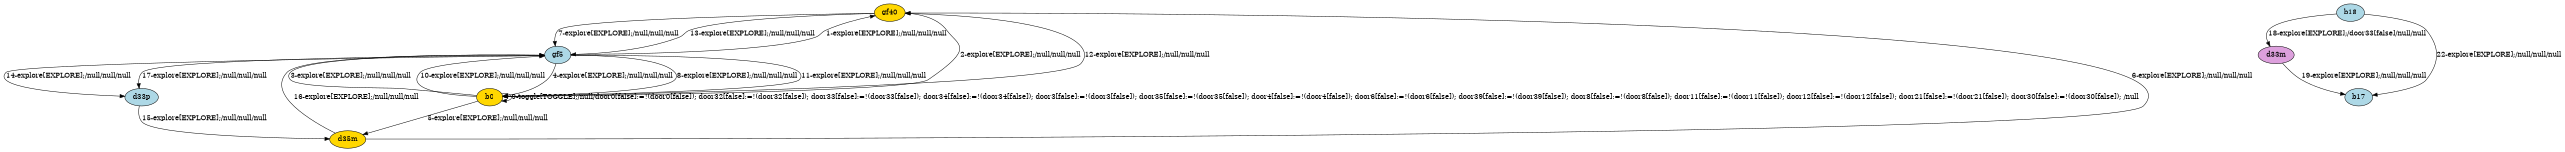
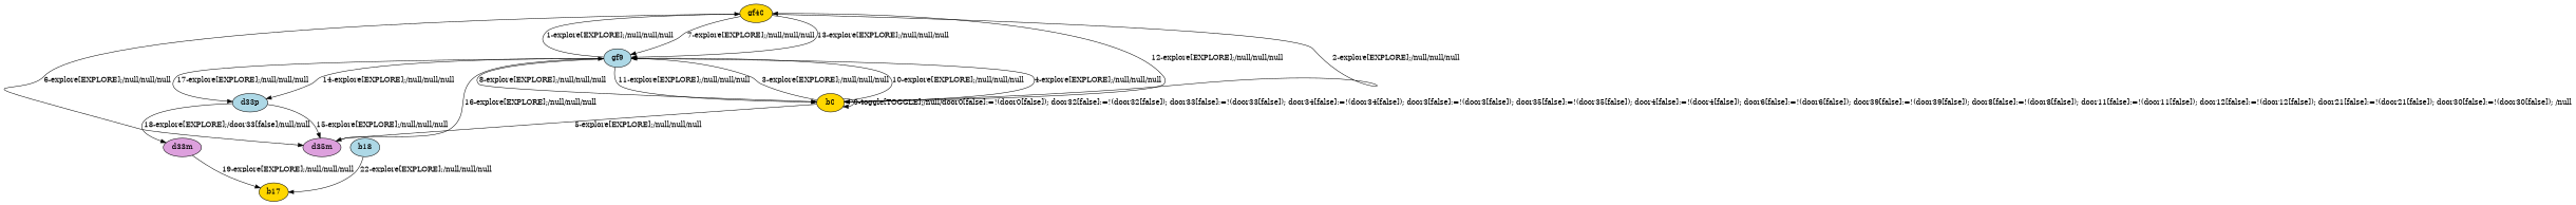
  digraph {
    node [fillcolor=gold style=filled]
    n1 [label=gf40]
-   gf5 [fillcolor=lightblue]
+   gf5 [fillcolor=lightblue label=gf9]
    b0
    d33p [fillcolor=lightblue]
-   d35m
+   d35m [fillcolor=plum]
    d33m [fillcolor=plum]
-   b17 [fillcolor=lightblue]
+   b17
    b18 [fillcolor=lightblue]
    n1 -> gf5 [label="7-explore[EXPLORE];/null/null/null"]
    n1 -> gf5 [label="13-explore[EXPLORE];/null/null/null"]
    n1 -> b0 [label="2-explore[EXPLORE];/null/null/null"]
    gf5 -> n1 [label="1-explore[EXPLORE];/null/null/null"]
    gf5 -> b0 [label="4-explore[EXPLORE];/null/null/null"]
    gf5 -> b0 [label="8-explore[EXPLORE];/null/null/null"]
    gf5 -> b0 [label="11-explore[EXPLORE];/null/null/null"]
    gf5 -> d33p [label="14-explore[EXPLORE];/null/null/null"]
    gf5 -> d33p [label="17-explore[EXPLORE];/null/null/null"]
    b0 -> n1 [label="12-explore[EXPLORE];/null/null/null"]
    b0 -> gf5 [label="3-explore[EXPLORE];/null/null/null"]
    b0 -> gf5 [label="10-explore[EXPLORE];/null/null/null"]
    b0 -> b0 [label="9-toggle[TOGGLE];/null/door0[false]:=!(door0[false]); door32[false]:=!(door32[false]); door33[false]:=!(door33[false]); door34[false]:=!(door34[false]); door3[false]:=!(door3[false]); door35[false]:=!(door35[false]); door4[false]:=!(door4[false]); door6[false]:=!(door6[false]); door39[false]:=!(door39[false]); door8[false]:=!(door8[false]); door11[false]:=!(door11[false]); door12[false]:=!(door12[false]); door21[false]:=!(door21[false]); door30[false]:=!(door30[false]); /null"]
    b0 -> d35m [label="5-explore[EXPLORE];/null/null/null"]
    d33p -> d35m [label="15-explore[EXPLORE];/null/null/null"]
-   b18 -> d33m [label="18-explore[EXPLORE];/door33[false]/null/null"]
-   d35m -> n1 [label="6-explore[EXPLORE];/null/null/null"]
+   d33p -> d33m [label="18-explore[EXPLORE];/door33[false]/null/null"]
+   n1 -> d35m [label="6-explore[EXPLORE];/null/null/null"]
    d35m -> gf5 [label="16-explore[EXPLORE];/null/null/null"]
    d33m -> b17 [label="19-explore[EXPLORE];/null/null/null"]
    b18 -> b17 [label="22-explore[EXPLORE];/null/null/null"]
  }
